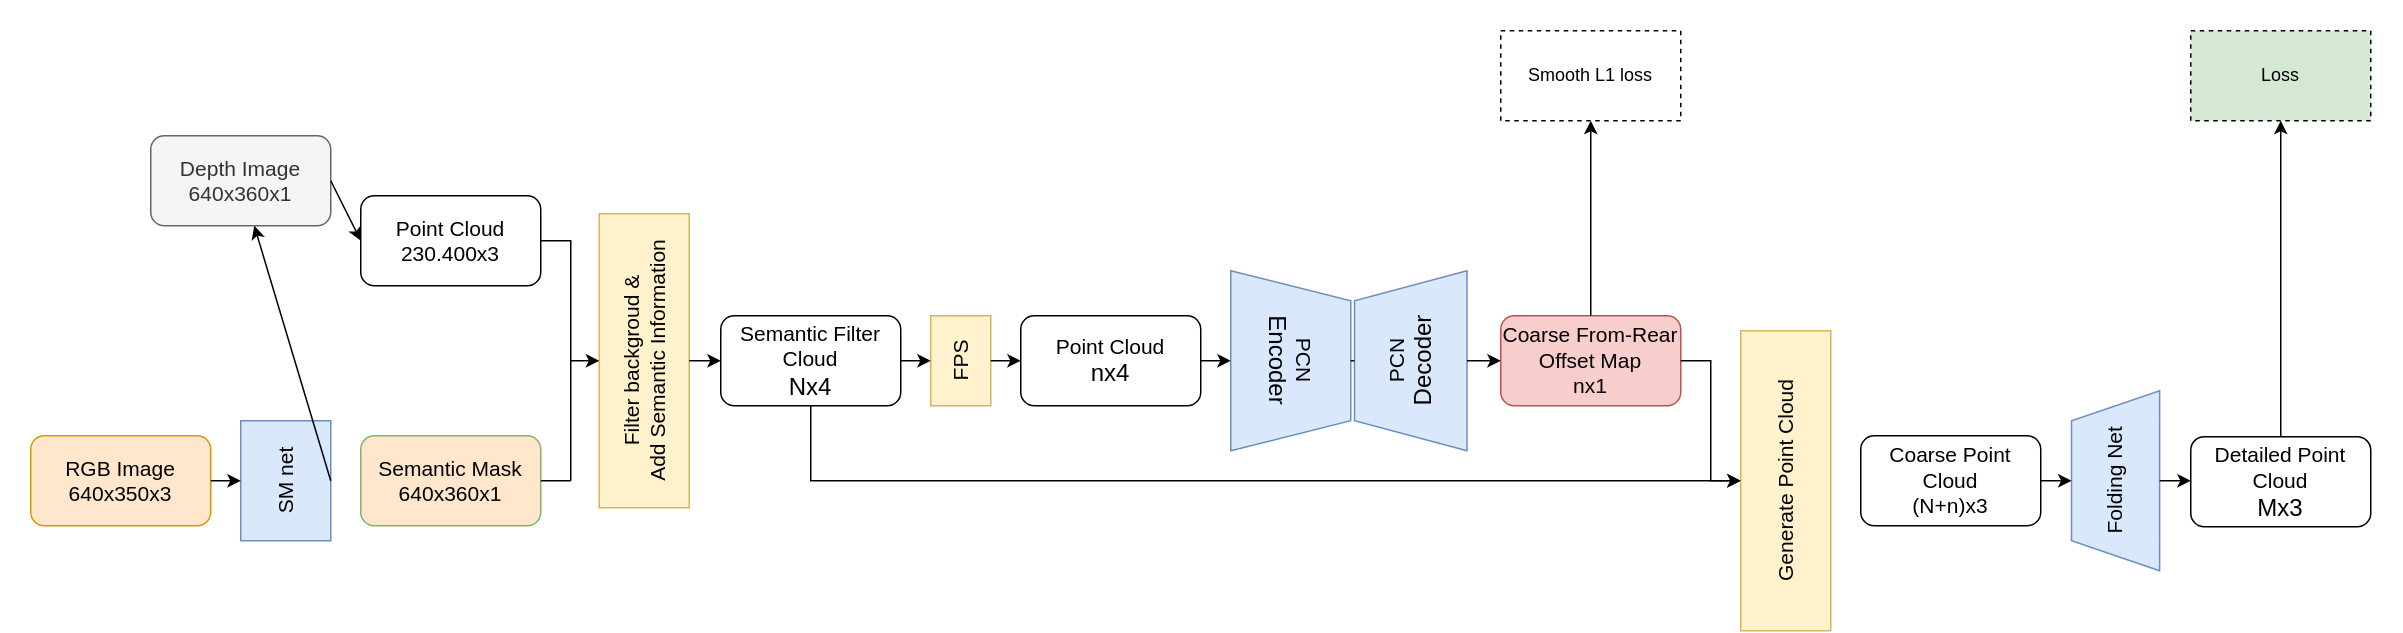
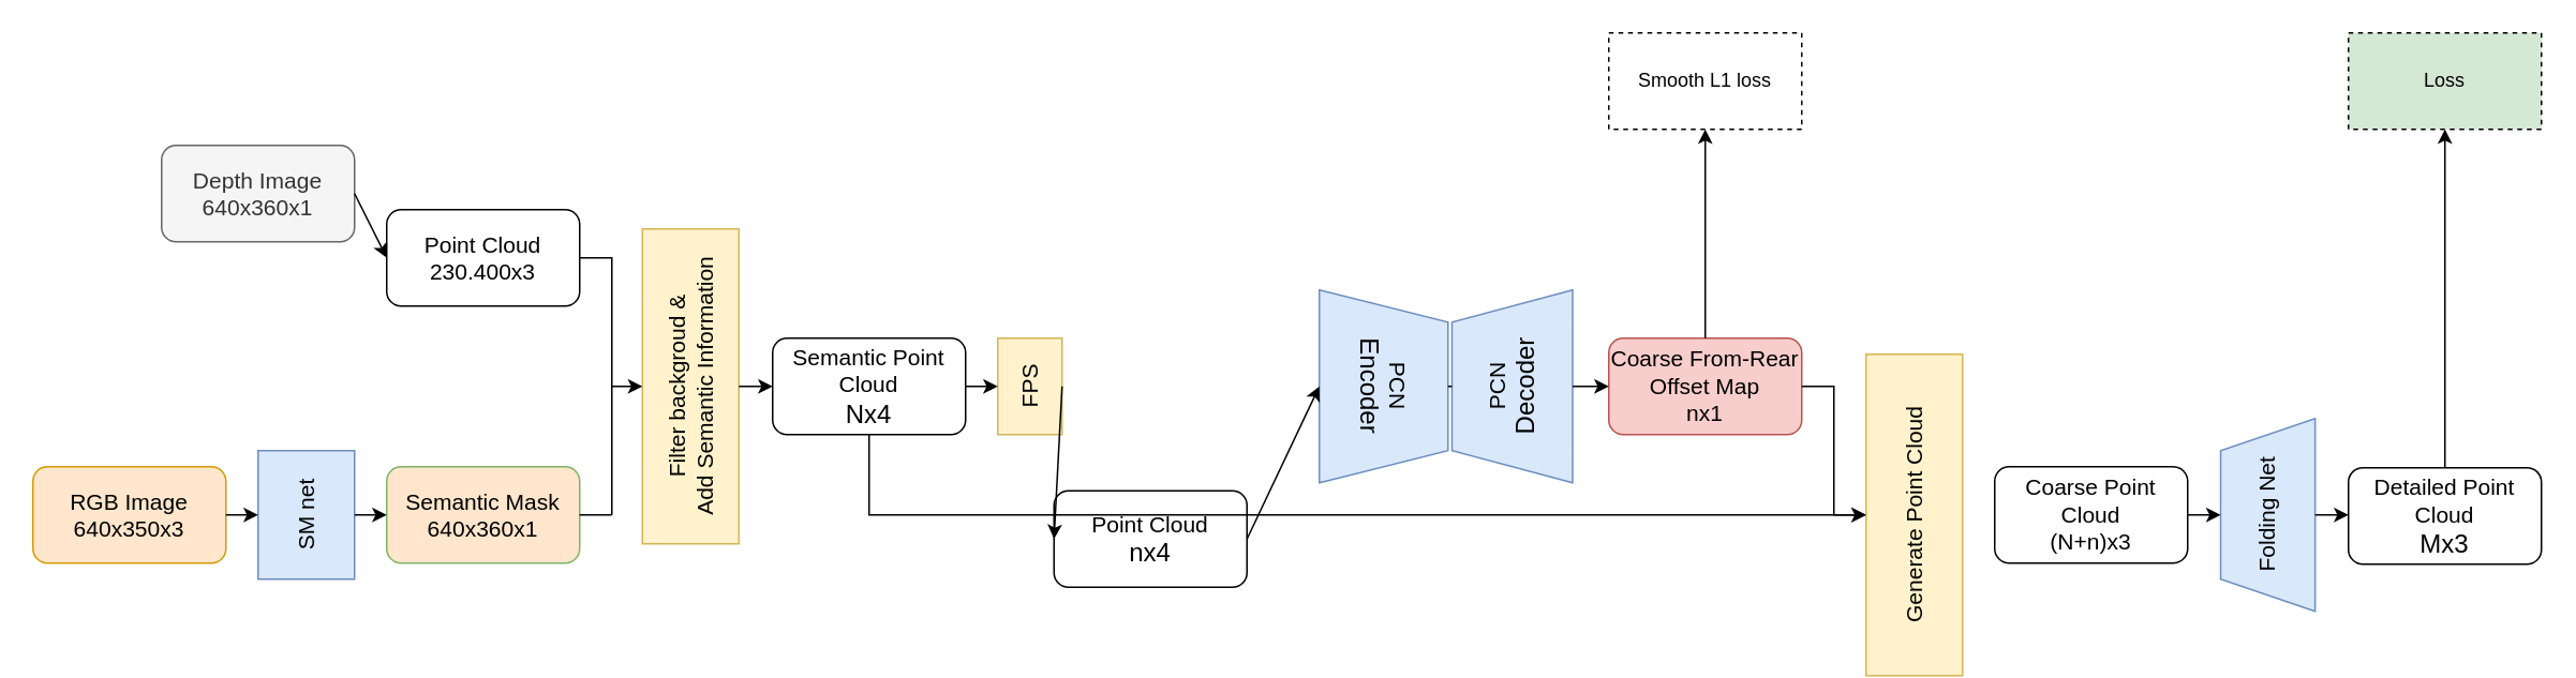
  <mxCell id="0" />
  <mxCell id="1" parent="0" />
  <mxCell id="2" value="&lt;font style=&quot;font-size: 14px;&quot;&gt;Depth Image&lt;/font&gt;&lt;div&gt;&lt;font style=&quot;font-size: 14px;&quot;&gt;640x360x1&lt;/font&gt;&lt;/div&gt;" style="rounded=1;whiteSpace=wrap;html=1;fillColor=#f5f5f5;fontColor=#333333;strokeColor=#666666;" parent="1" vertex="1"><mxGeometry x="100" y="90" width="120" height="60" as="geometry" /></mxCell>
- <mxCell id="3" value="&lt;font style=&quot;font-size: 14px;&quot;&gt;Point Cloud&lt;/font&gt;&lt;div&gt;&lt;font size=&quot;3&quot;&gt;nx4&lt;/font&gt;&lt;/div&gt;" style="rounded=1;whiteSpace=wrap;html=1;" parent="1" vertex="1"><mxGeometry x="680" y="210" width="120" height="60" as="geometry" /></mxCell>
+ <mxCell id="3" value="&lt;font style=&quot;font-size: 14px;&quot;&gt;Point Cloud&lt;/font&gt;&lt;div&gt;&lt;font size=&quot;3&quot;&gt;nx4&lt;/font&gt;&lt;/div&gt;" style="rounded=1;whiteSpace=wrap;html=1;" parent="1" vertex="1"><mxGeometry x="655" y="305" width="120" height="60" as="geometry" /></mxCell>
  <mxCell id="4" value="&lt;span style=&quot;font-size: 14px;&quot;&gt;FPS&lt;/span&gt;" style="rounded=0;whiteSpace=wrap;html=1;rotation=-90;fillColor=#fff2cc;strokeColor=#d6b656;" parent="1" vertex="1"><mxGeometry x="610" y="220" width="60" height="40" as="geometry" /></mxCell>
  <mxCell id="5" value="&lt;font style=&quot;font-size: 14px;&quot;&gt;Semantic Mask&lt;/font&gt;&lt;div&gt;&lt;font style=&quot;font-size: 14px;&quot;&gt;640x360x1&lt;/font&gt;&lt;/div&gt;" style="rounded=1;whiteSpace=wrap;html=1;fillColor=#ffe6cc;strokeColor=#82b366;" parent="1" vertex="1"><mxGeometry x="240" y="290" width="120" height="60" as="geometry" /></mxCell>
  <mxCell id="6" value="&lt;font style=&quot;font-size: 14px;&quot;&gt;PCN&lt;/font&gt;&lt;div&gt;&lt;font size=&quot;3&quot;&gt;Encoder&lt;/font&gt;&lt;/div&gt;" style="shape=trapezoid;perimeter=trapezoidPerimeter;whiteSpace=wrap;html=1;fixedSize=1;rotation=90;fillColor=#dae8fc;strokeColor=#6c8ebf;" parent="1" vertex="1"><mxGeometry x="800" y="200" width="120" height="80" as="geometry" /></mxCell>
  <mxCell id="7" value="&lt;font style=&quot;font-size: 14px;&quot;&gt;PCN&lt;/font&gt;&lt;div&gt;&lt;font size=&quot;3&quot;&gt;Decoder&lt;/font&gt;&lt;/div&gt;" style="shape=trapezoid;perimeter=trapezoidPerimeter;whiteSpace=wrap;html=1;fixedSize=1;rotation=-90;fillColor=#dae8fc;strokeColor=#6c8ebf;" parent="1" vertex="1"><mxGeometry x="880" y="202.5" width="120" height="75" as="geometry" /></mxCell>
  <mxCell id="8" value="&lt;span style=&quot;font-size: 14px;&quot;&gt;Coarse From-Rear Offset Map&lt;/span&gt;&lt;div&gt;&lt;span style=&quot;font-size: 14px;&quot;&gt;nx1&lt;/span&gt;&lt;/div&gt;" style="rounded=1;whiteSpace=wrap;html=1;fillColor=#f8cecc;strokeColor=#b85450;" parent="1" vertex="1"><mxGeometry x="1000" y="210" width="120" height="60" as="geometry" /></mxCell>
  <mxCell id="9" value="&lt;font style=&quot;font-size: 14px;&quot;&gt;Detailed Point Cloud&lt;/font&gt;&lt;div&gt;&lt;font size=&quot;3&quot; style=&quot;&quot;&gt;Mx3&lt;/font&gt;&lt;/div&gt;" style="rounded=1;whiteSpace=wrap;html=1;" parent="1" vertex="1"><mxGeometry x="1460" y="290.63" width="120" height="60" as="geometry" /></mxCell>
  <mxCell id="10" value="" style="endArrow=none;html=1;rounded=0;" parent="1" edge="1"><mxGeometry width="50" height="50" relative="1" as="geometry"><mxPoint x="360" y="320" as="sourcePoint" /><mxPoint x="380" y="320" as="targetPoint" /></mxGeometry></mxCell>
  <mxCell id="11" value="" style="endArrow=none;html=1;rounded=0;" parent="1" edge="1"><mxGeometry width="50" height="50" relative="1" as="geometry"><mxPoint x="380" y="320" as="sourcePoint" /><mxPoint x="380" y="240" as="targetPoint" /></mxGeometry></mxCell>
  <mxCell id="12" value="" style="endArrow=none;html=1;rounded=0;exitX=0.5;exitY=0;exitDx=0;exitDy=0;" parent="1" source="6" target="7" edge="1"><mxGeometry width="50" height="50" relative="1" as="geometry"><mxPoint x="710" y="360" as="sourcePoint" /><mxPoint x="760" y="310" as="targetPoint" /></mxGeometry></mxCell>
  <mxCell id="13" value="&lt;span style=&quot;font-size: 14px;&quot;&gt;Point Cloud&lt;/span&gt;&lt;div&gt;&lt;span style=&quot;font-size: 14px;&quot;&gt;230.400x3&lt;/span&gt;&lt;/div&gt;" style="rounded=1;whiteSpace=wrap;html=1;" vertex="1" parent="1"><mxGeometry x="240" y="130" width="120" height="60" as="geometry" /></mxCell>
  <mxCell id="14" value="&lt;span style=&quot;font-size: 14px;&quot;&gt;RGB Image&lt;/span&gt;&lt;div&gt;&lt;span style=&quot;font-size: 14px;&quot;&gt;640x350x3&lt;/span&gt;&lt;/div&gt;" style="rounded=1;whiteSpace=wrap;html=1;fillColor=#ffe6cc;strokeColor=#d79b00;" vertex="1" parent="1"><mxGeometry x="20" y="290" width="120" height="60" as="geometry" /></mxCell>
  <mxCell id="15" value="&lt;font style=&quot;font-size: 14px;&quot;&gt;SM net&lt;/font&gt;" style="rounded=0;whiteSpace=wrap;html=1;rotation=-90;fillColor=#dae8fc;strokeColor=#6c8ebf;" vertex="1" parent="1"><mxGeometry x="150" y="290" width="80" height="60" as="geometry" /></mxCell>
- <mxCell id="16" value="&lt;font style=&quot;font-size: 14px;&quot;&gt;Semantic Filter Cloud&lt;/font&gt;&lt;div&gt;&lt;font size=&quot;3&quot;&gt;Nx4&lt;/font&gt;&lt;/div&gt;" style="rounded=1;whiteSpace=wrap;html=1;" vertex="1" parent="1"><mxGeometry x="480" y="210" width="120" height="60" as="geometry" /></mxCell>
+ <mxCell id="16" value="&lt;font style=&quot;font-size: 14px;&quot;&gt;Semantic Point Cloud&lt;/font&gt;&lt;div&gt;&lt;font size=&quot;3&quot;&gt;Nx4&lt;/font&gt;&lt;/div&gt;" style="rounded=1;whiteSpace=wrap;html=1;" vertex="1" parent="1"><mxGeometry x="480" y="210" width="120" height="60" as="geometry" /></mxCell>
  <mxCell id="17" value="&lt;font style=&quot;font-size: 14px;&quot;&gt;Filter backgroud &amp;amp;&lt;/font&gt;&lt;div&gt;&lt;font style=&quot;font-size: 14px;&quot;&gt;Add Semantic Information&lt;/font&gt;&lt;/div&gt;" style="rounded=0;whiteSpace=wrap;html=1;rotation=-90;fillColor=#fff2cc;strokeColor=#d6b656;" vertex="1" parent="1"><mxGeometry x="331" y="210" width="196" height="60" as="geometry" /></mxCell>
  <mxCell id="18" value="&lt;span style=&quot;font-size: 14px;&quot;&gt;Coarse Point Cloud&lt;/span&gt;&lt;div&gt;&lt;span style=&quot;font-size: 14px;&quot;&gt;(N+n)x3&lt;/span&gt;&lt;/div&gt;" style="rounded=1;whiteSpace=wrap;html=1;" vertex="1" parent="1"><mxGeometry x="1240" y="290" width="120" height="60" as="geometry" /></mxCell>
  <mxCell id="19" value="&lt;font style=&quot;font-size: 14px;&quot;&gt;Generate Point Cloud&lt;/font&gt;" style="rounded=0;whiteSpace=wrap;html=1;fillColor=#fff2cc;strokeColor=#d6b656;rotation=-90;" vertex="1" parent="1"><mxGeometry x="1090" y="290" width="200" height="60" as="geometry" /></mxCell>
  <mxCell id="20" value="" style="endArrow=classic;html=1;rounded=0;exitX=1;exitY=0.5;exitDx=0;exitDy=0;entryX=0.5;entryY=0;entryDx=0;entryDy=0;" edge="1" parent="1" source="8" target="19"><mxGeometry width="50" height="50" relative="1" as="geometry"><mxPoint x="860" y="460" as="sourcePoint" /><mxPoint x="910" y="410" as="targetPoint" /><Array as="points"><mxPoint x="1140" y="240" /><mxPoint x="1140" y="320" /></Array></mxGeometry></mxCell>
  <mxCell id="21" value="" style="endArrow=classic;html=1;rounded=0;exitX=0.5;exitY=1;exitDx=0;exitDy=0;entryX=0;entryY=0.5;entryDx=0;entryDy=0;" edge="1" parent="1" source="7" target="8"><mxGeometry width="50" height="50" relative="1" as="geometry"><mxPoint x="860" y="370" as="sourcePoint" /><mxPoint x="910" y="320" as="targetPoint" /></mxGeometry></mxCell>
  <mxCell id="22" value="" style="endArrow=classic;html=1;rounded=0;exitX=1;exitY=0.5;exitDx=0;exitDy=0;entryX=0;entryY=0.5;entryDx=0;entryDy=0;" edge="1" parent="1" source="2" target="13"><mxGeometry width="50" height="50" relative="1" as="geometry"><mxPoint x="250" y="250" as="sourcePoint" /><mxPoint x="300" y="200" as="targetPoint" /></mxGeometry></mxCell>
  <mxCell id="23" value="" style="endArrow=classic;html=1;rounded=0;exitX=1;exitY=0.5;exitDx=0;exitDy=0;entryX=0.5;entryY=0;entryDx=0;entryDy=0;" edge="1" parent="1" source="14" target="15"><mxGeometry width="50" height="50" relative="1" as="geometry"><mxPoint x="210" y="270" as="sourcePoint" /><mxPoint x="260" y="220" as="targetPoint" /></mxGeometry></mxCell>
- <mxCell id="24" value="" style="endArrow=classic;html=1;rounded=0;exitX=0.5;exitY=1;exitDx=0;exitDy=0;" edge="1" parent="1" source="15" target="2"><mxGeometry width="50" height="50" relative="1" as="geometry"><mxPoint x="210" y="270" as="sourcePoint" /><mxPoint x="260" y="220" as="targetPoint" /></mxGeometry></mxCell>
+ <mxCell id="24" value="" style="endArrow=classic;html=1;rounded=0;exitX=0.5;exitY=1;exitDx=0;exitDy=0;entryX=0;entryY=0.5;entryDx=0;entryDy=0;" edge="1" parent="1" source="15" target="5"><mxGeometry width="50" height="50" relative="1" as="geometry"><mxPoint x="210" y="270" as="sourcePoint" /><mxPoint x="260" y="220" as="targetPoint" /></mxGeometry></mxCell>
  <mxCell id="25" value="" style="endArrow=classic;html=1;rounded=0;exitX=1;exitY=0.5;exitDx=0;exitDy=0;entryX=0.5;entryY=0;entryDx=0;entryDy=0;" edge="1" parent="1" source="13" target="17"><mxGeometry width="50" height="50" relative="1" as="geometry"><mxPoint x="410" y="280" as="sourcePoint" /><mxPoint x="460" y="230" as="targetPoint" /><Array as="points"><mxPoint x="380" y="160" /><mxPoint x="380" y="240" /></Array></mxGeometry></mxCell>
  <mxCell id="26" value="" style="endArrow=classic;html=1;rounded=0;exitX=0.5;exitY=1;exitDx=0;exitDy=0;entryX=0;entryY=0.5;entryDx=0;entryDy=0;" edge="1" parent="1" source="17" target="16"><mxGeometry width="50" height="50" relative="1" as="geometry"><mxPoint x="400" y="280" as="sourcePoint" /><mxPoint x="450" y="230" as="targetPoint" /></mxGeometry></mxCell>
  <mxCell id="27" value="" style="endArrow=classic;html=1;rounded=0;exitX=0.5;exitY=1;exitDx=0;exitDy=0;entryX=0.5;entryY=0;entryDx=0;entryDy=0;" edge="1" parent="1" source="16" target="19"><mxGeometry width="50" height="50" relative="1" as="geometry"><mxPoint x="890" y="360" as="sourcePoint" /><mxPoint x="940" y="310" as="targetPoint" /><Array as="points"><mxPoint x="540" y="320" /></Array></mxGeometry></mxCell>
  <mxCell id="28" value="&lt;span style=&quot;font-size: 14px;&quot;&gt;Folding Net&lt;/span&gt;" style="shape=trapezoid;perimeter=trapezoidPerimeter;whiteSpace=wrap;html=1;fixedSize=1;rotation=-90;fillColor=#dae8fc;strokeColor=#6c8ebf;" vertex="1" parent="1"><mxGeometry x="1349.88" y="290.63" width="120" height="58.75" as="geometry" /></mxCell>
  <mxCell id="29" value="" style="endArrow=classic;html=1;rounded=0;exitX=1;exitY=0.5;exitDx=0;exitDy=0;" edge="1" parent="1" source="16" target="4"><mxGeometry width="50" height="50" relative="1" as="geometry"><mxPoint x="600" y="242.5" as="sourcePoint" /><mxPoint x="700" y="202.5" as="targetPoint" /></mxGeometry></mxCell>
  <mxCell id="30" value="" style="endArrow=classic;html=1;rounded=0;exitX=0.5;exitY=1;exitDx=0;exitDy=0;entryX=0;entryY=0.5;entryDx=0;entryDy=0;" edge="1" parent="1" source="4" target="3"><mxGeometry width="50" height="50" relative="1" as="geometry"><mxPoint x="710" y="280" as="sourcePoint" /><mxPoint x="760" y="230" as="targetPoint" /></mxGeometry></mxCell>
  <mxCell id="31" value="" style="endArrow=classic;html=1;rounded=0;exitX=1;exitY=0.5;exitDx=0;exitDy=0;entryX=0.5;entryY=1;entryDx=0;entryDy=0;" edge="1" parent="1" source="3" target="6"><mxGeometry width="50" height="50" relative="1" as="geometry"><mxPoint x="810" y="270" as="sourcePoint" /><mxPoint x="860" y="220" as="targetPoint" /></mxGeometry></mxCell>
  <mxCell id="32" value="" style="endArrow=classic;html=1;rounded=0;exitX=1;exitY=0.5;exitDx=0;exitDy=0;entryX=0.5;entryY=0;entryDx=0;entryDy=0;" edge="1" parent="1" source="18" target="28"><mxGeometry width="50" height="50" relative="1" as="geometry"><mxPoint x="1400" y="360" as="sourcePoint" /><mxPoint x="1450" y="310" as="targetPoint" /></mxGeometry></mxCell>
  <mxCell id="33" value="" style="endArrow=classic;html=1;rounded=0;exitX=0.5;exitY=1;exitDx=0;exitDy=0;" edge="1" parent="1" source="28"><mxGeometry width="50" height="50" relative="1" as="geometry"><mxPoint x="1410" y="370" as="sourcePoint" /><mxPoint x="1460" y="320" as="targetPoint" /></mxGeometry></mxCell>
  <mxCell id="34" value="" style="endArrow=classic;html=1;rounded=0;exitX=0.5;exitY=0;exitDx=0;exitDy=0;" edge="1" parent="1" source="8"><mxGeometry width="50" height="50" relative="1" as="geometry"><mxPoint x="1130" y="80" as="sourcePoint" /><mxPoint x="1060" y="80" as="targetPoint" /></mxGeometry></mxCell>
  <mxCell id="35" value="Smooth L1 loss" style="rounded=0;whiteSpace=wrap;html=1;dashed=1;" vertex="1" parent="1"><mxGeometry x="1000" y="20" width="120" height="60" as="geometry" /></mxCell>
  <mxCell id="36" value="" style="endArrow=classic;html=1;rounded=0;exitX=0.5;exitY=0;exitDx=0;exitDy=0;" edge="1" parent="1" source="9"><mxGeometry width="50" height="50" relative="1" as="geometry"><mxPoint x="1270" y="270" as="sourcePoint" /><mxPoint x="1520" y="80" as="targetPoint" /></mxGeometry></mxCell>
  <mxCell id="37" value="Loss" style="rounded=0;whiteSpace=wrap;html=1;dashed=1;fillColor=#d5e8d4;" vertex="1" parent="1"><mxGeometry x="1460" y="20" width="120" height="60" as="geometry" /></mxCell>
